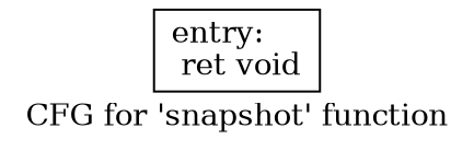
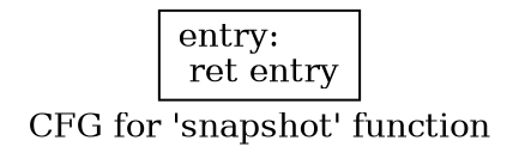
  digraph {
    label="CFG for 'snapshot' function"
-   n1 [label="{entry:\l  ret void\l}" shape=record]
+   n1 [label="{entry:\l  ret entry\l}" shape=record]
  }
